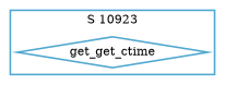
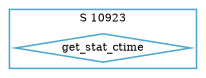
  digraph {
-   n1 [color="#50A8D0" label=get_get_ctime shape=diamond style=bold]
+   n1 [color="#50A8D0" label=get_stat_ctime shape=diamond style=bold]
    subgraph cluster_1 {
      color="#50A8D0"
      label="S 10923"
      style=bold
      n1
    }
  }
